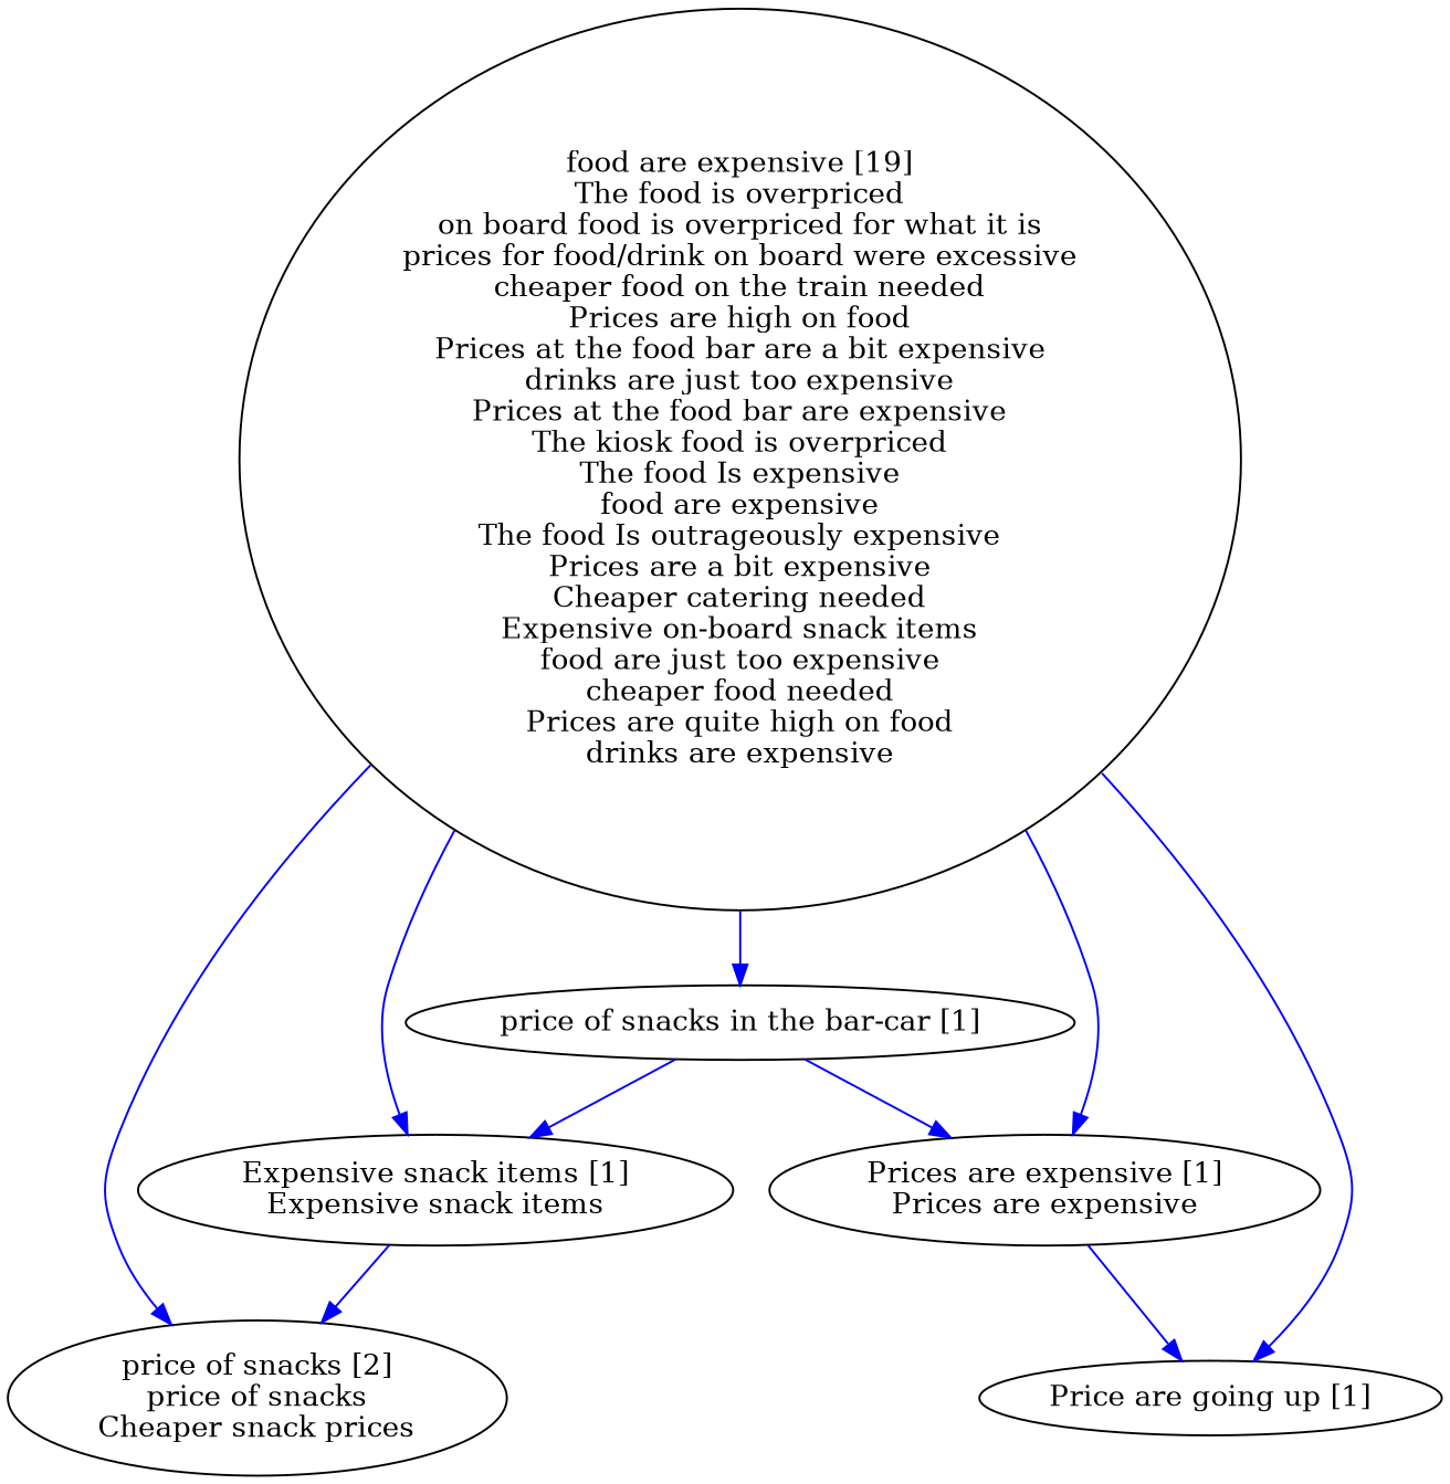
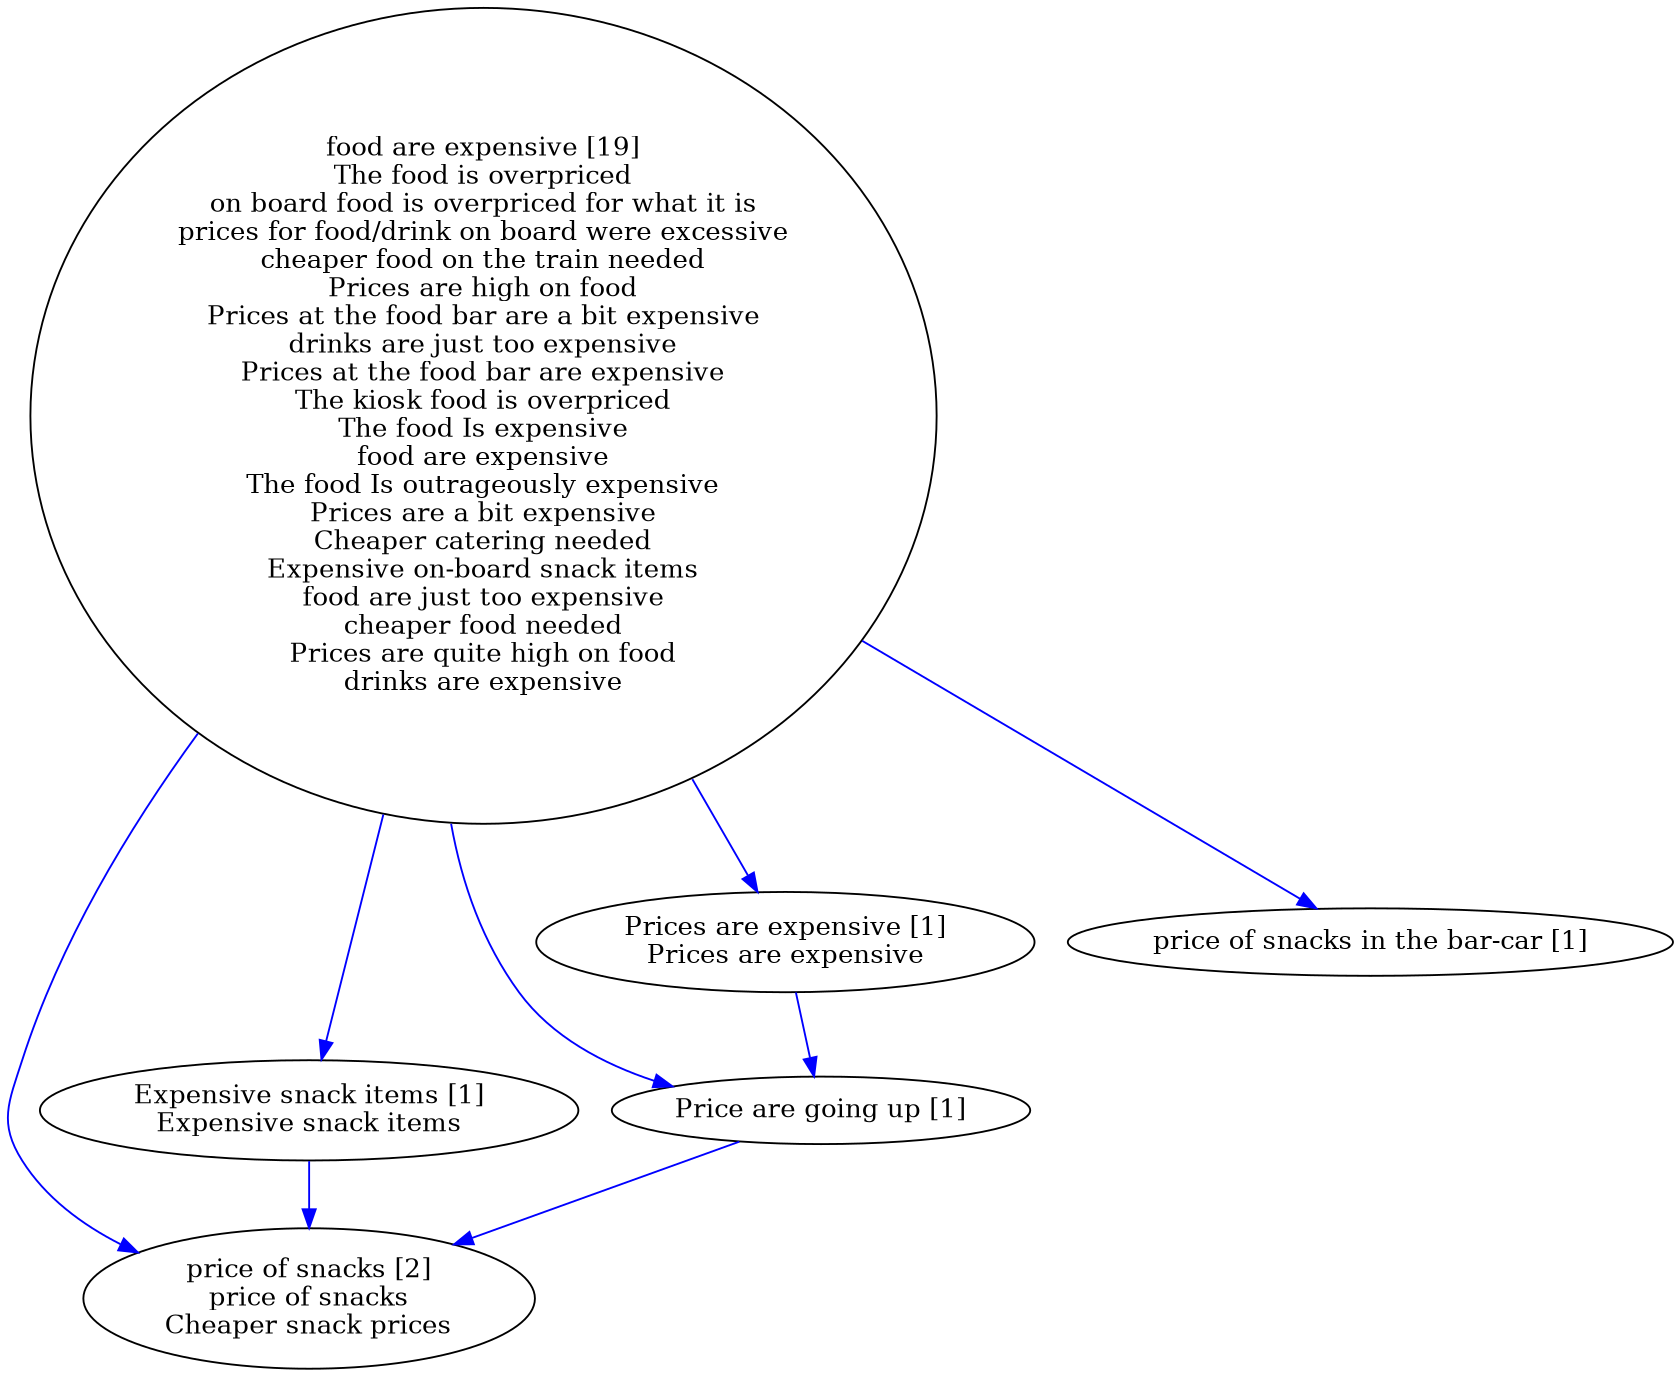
  digraph {
    edge [color=blue]
    "food are expensive [19]\nThe food is overpriced\non board food is overpriced for what it is\nprices for food/drink on board were excessive\ncheaper food on the train needed\nPrices are high on food\nPrices at the food bar are a bit expensive\ndrinks are just too expensive\nPrices at the food bar are expensive\nThe kiosk food is overpriced\nThe food Is expensive\nfood are expensive\nThe food Is outrageously expensive\nPrices are a bit expensive\nCheaper catering needed\nExpensive on-board snack items\nfood are just too expensive\ncheaper food needed\nPrices are quite high on food\ndrinks are expensive"
    "price of snacks [2]\nprice of snacks\nCheaper snack prices"
    "Expensive snack items [1]\nExpensive snack items"
    "Price are going up [1]"
    "Prices are expensive [1]\nPrices are expensive"
    "price of snacks in the bar-car [1]"
    "food are expensive [19]\nThe food is overpriced\non board food is overpriced for what it is\nprices for food/drink on board were excessive\ncheaper food on the train needed\nPrices are high on food\nPrices at the food bar are a bit expensive\ndrinks are just too expensive\nPrices at the food bar are expensive\nThe kiosk food is overpriced\nThe food Is expensive\nfood are expensive\nThe food Is outrageously expensive\nPrices are a bit expensive\nCheaper catering needed\nExpensive on-board snack items\nfood are just too expensive\ncheaper food needed\nPrices are quite high on food\ndrinks are expensive" -> "price of snacks [2]\nprice of snacks\nCheaper snack prices"
    "food are expensive [19]\nThe food is overpriced\non board food is overpriced for what it is\nprices for food/drink on board were excessive\ncheaper food on the train needed\nPrices are high on food\nPrices at the food bar are a bit expensive\ndrinks are just too expensive\nPrices at the food bar are expensive\nThe kiosk food is overpriced\nThe food Is expensive\nfood are expensive\nThe food Is outrageously expensive\nPrices are a bit expensive\nCheaper catering needed\nExpensive on-board snack items\nfood are just too expensive\ncheaper food needed\nPrices are quite high on food\ndrinks are expensive" -> "Expensive snack items [1]\nExpensive snack items"
    "food are expensive [19]\nThe food is overpriced\non board food is overpriced for what it is\nprices for food/drink on board were excessive\ncheaper food on the train needed\nPrices are high on food\nPrices at the food bar are a bit expensive\ndrinks are just too expensive\nPrices at the food bar are expensive\nThe kiosk food is overpriced\nThe food Is expensive\nfood are expensive\nThe food Is outrageously expensive\nPrices are a bit expensive\nCheaper catering needed\nExpensive on-board snack items\nfood are just too expensive\ncheaper food needed\nPrices are quite high on food\ndrinks are expensive" -> "Price are going up [1]"
    "food are expensive [19]\nThe food is overpriced\non board food is overpriced for what it is\nprices for food/drink on board were excessive\ncheaper food on the train needed\nPrices are high on food\nPrices at the food bar are a bit expensive\ndrinks are just too expensive\nPrices at the food bar are expensive\nThe kiosk food is overpriced\nThe food Is expensive\nfood are expensive\nThe food Is outrageously expensive\nPrices are a bit expensive\nCheaper catering needed\nExpensive on-board snack items\nfood are just too expensive\ncheaper food needed\nPrices are quite high on food\ndrinks are expensive" -> "Prices are expensive [1]\nPrices are expensive"
    "food are expensive [19]\nThe food is overpriced\non board food is overpriced for what it is\nprices for food/drink on board were excessive\ncheaper food on the train needed\nPrices are high on food\nPrices at the food bar are a bit expensive\ndrinks are just too expensive\nPrices at the food bar are expensive\nThe kiosk food is overpriced\nThe food Is expensive\nfood are expensive\nThe food Is outrageously expensive\nPrices are a bit expensive\nCheaper catering needed\nExpensive on-board snack items\nfood are just too expensive\ncheaper food needed\nPrices are quite high on food\ndrinks are expensive" -> "price of snacks in the bar-car [1]"
    "Expensive snack items [1]\nExpensive snack items" -> "price of snacks [2]\nprice of snacks\nCheaper snack prices"
+   "Price are going up [1]" -> "price of snacks [2]\nprice of snacks\nCheaper snack prices"
    "Prices are expensive [1]\nPrices are expensive" -> "Price are going up [1]"
-   "price of snacks in the bar-car [1]" -> "Expensive snack items [1]\nExpensive snack items"
-   "price of snacks in the bar-car [1]" -> "Prices are expensive [1]\nPrices are expensive"
  }
